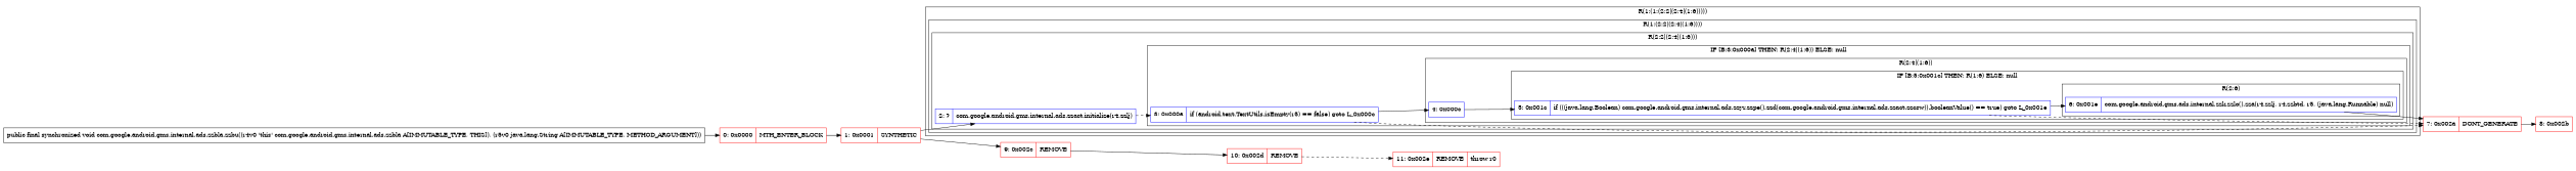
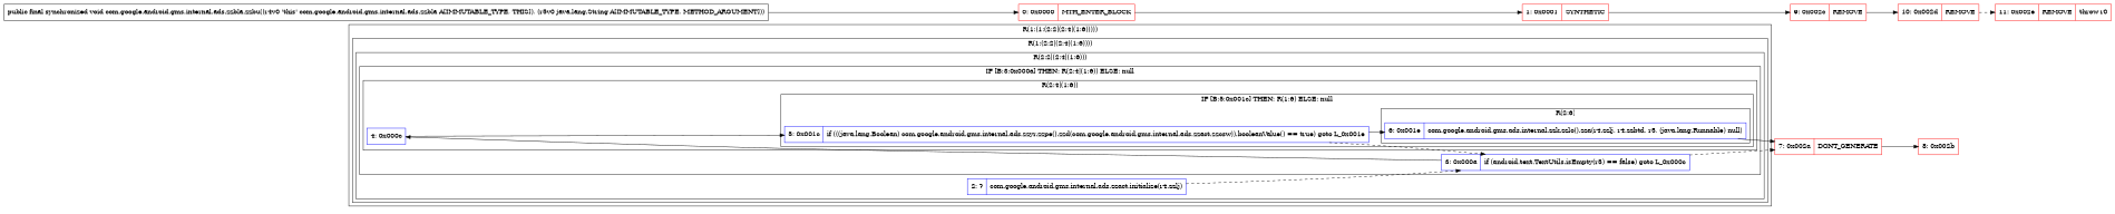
  digraph {
    rankdir=LR
    node [color=red shape=record]
    n1 [color=blue label="{6\:\ 0x001e|com.google.android.gms.ads.internal.zzk.zzlo().zza(r4.zzlj, r4.zzbtd, r5, (java.lang.Runnable) null)\l}"]
    n2 [color=blue label="{5\:\ 0x001c|if (((java.lang.Boolean) com.google.android.gms.internal.ads.zzyr.zzpe().zzd(com.google.android.gms.internal.ads.zzact.zzcsw)).booleanValue() == true) goto L_0x001e\l}"]
    n3 [color=blue label="{4\:\ 0x000c}"]
    n4 [color=blue label="{3\:\ 0x000a|if (android.text.TextUtils.isEmpty(r5) == false) goto L_0x000c\l}"]
    n5 [color=blue label="{2\:\ ?|com.google.android.gms.internal.ads.zzact.initialize(r4.zzlj)\l}"]
    n6 [label="{7\:\ 0x002a|DONT_GENERATE\l}"]
    n7 [label="{8\:\ 0x002b}"]
    n8 [label="{0\:\ 0x0000|MTH_ENTER_BLOCK\l}"]
    n9 [label="{1\:\ 0x0001|SYNTHETIC\l}"]
    n10 [label="{9\:\ 0x002c|REMOVE\l}"]
    n11 [label="{10\:\ 0x002d|REMOVE\l}"]
    n12 [label="{11\:\ 0x002e|REMOVE\l|throw r0\l}"]
    n13 [label="{public final synchronized void com.google.android.gms.internal.ads.zzbla.zzbu((r4v0 'this' com.google.android.gms.internal.ads.zzbla A[IMMUTABLE_TYPE, THIS]), (r5v0 java.lang.String A[IMMUTABLE_TYPE, METHOD_ARGUMENT])) }" color=""]
    subgraph cluster_1 {
      label="R(1:(1:(2:2|(2:4|(1:6)))))"
      subgraph cluster_2 {
        label="R(1:(2:2|(2:4|(1:6))))"
        subgraph cluster_3 {
          label="R(2:2|(2:4|(1:6)))"
          n5
          subgraph cluster_4 {
            label="IF [B:3:0x000a] THEN: R(2:4|(1:6)) ELSE: null"
            n4
            subgraph cluster_5 {
              label="R(2:4|(1:6))"
              n3
              subgraph cluster_6 {
                label="IF [B:5:0x001c] THEN: R(1:6) ELSE: null"
                n2
                subgraph cluster_7 {
                  label="R(2:6)"
                  n1
                }
              }
            }
          }
        }
      }
    }
    n1 -> n6
    n2 -> n1
-   n2 -> n6 [style=dashed]
+   n2 -> n4 [style=dashed]
    n3 -> n2
    n4 -> n3
    n4 -> n6 [style=dashed]
    n5 -> n4 [style=dashed]
    n6 -> n7
    n8 -> n9
-   n9 -> n5
    n9 -> n10
    n10 -> n11
    n11 -> n12 [style=dashed]
    n13 -> n8
  }
